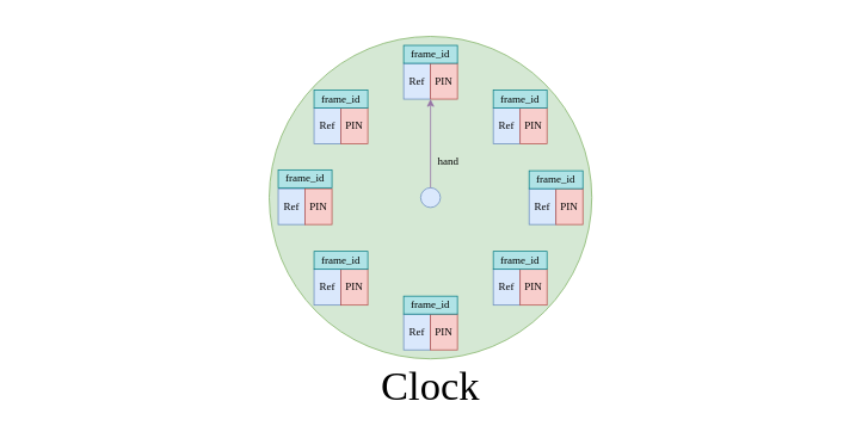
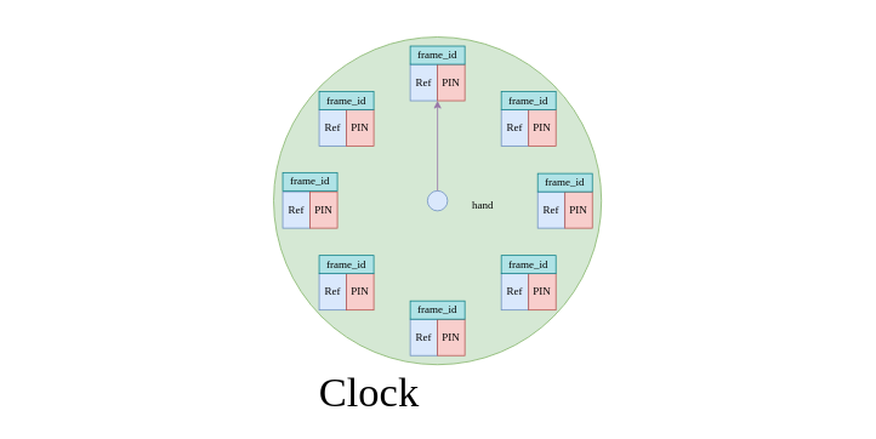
  <mxCell id="0" />
  <mxCell id="1" parent="0" />
  <mxCell id="2" value="" style="rounded=0;whiteSpace=wrap;html=1;strokeColor=none;" vertex="1" parent="1"><mxGeometry y="20" width="920" height="440" as="geometry" x="20" /></mxCell>
  <mxCell id="3" value="" style="ellipse;whiteSpace=wrap;html=1;aspect=fixed;fillColor=#d5e8d4;strokeColor=#82b366;" vertex="1" parent="1"><mxGeometry x="300" y="40" width="360" height="360" as="geometry" /></mxCell>
- <mxCell id="4" value="&lt;font face=&quot;JetBrains Mono&quot; style=&quot;font-size: 46px&quot;&gt;Clock&lt;/font&gt;" style="text;html=1;strokeColor=none;fillColor=none;align=center;verticalAlign=middle;whiteSpace=wrap;rounded=0;" vertex="1" parent="1"><mxGeometry x="400" y="410" width="160" height="40" as="geometry" /></mxCell>
+ <mxCell id="4" value="&lt;font face=&quot;JetBrains Mono&quot; style=&quot;font-size: 46px&quot;&gt;Clock&lt;/font&gt;" style="text;html=1;strokeColor=none;fillColor=none;align=center;verticalAlign=middle;whiteSpace=wrap;rounded=0;" vertex="1" parent="1"><mxGeometry x="325" y="410" width="160" height="40" as="geometry" /></mxCell>
  <mxCell id="5" value="" style="ellipse;whiteSpace=wrap;html=1;aspect=fixed;fillColor=#dae8fc;strokeColor=#6c8ebf;" vertex="1" parent="1"><mxGeometry x="469" y="209" width="22" height="22" as="geometry" /></mxCell>
  <mxCell id="6" value="" style="endArrow=classic;html=1;exitX=0.5;exitY=0;exitDx=0;exitDy=0;entryX=0.5;entryY=1;entryDx=0;entryDy=0;fillColor=#e1d5e7;strokeColor=#9673a6;" edge="1" parent="1" source="5"><mxGeometry width="50" height="50" relative="1" as="geometry"><mxPoint x="540" y="190" as="sourcePoint" /><mxPoint x="480" y="110" as="targetPoint" /></mxGeometry></mxCell>
  <mxCell id="7" value="&lt;span style=&quot;font-family: &amp;#34;jetbrains mono&amp;#34; ; white-space: normal&quot;&gt;Ref&lt;/span&gt;" style="rounded=0;whiteSpace=wrap;html=1;fillColor=#dae8fc;strokeColor=#6c8ebf;" vertex="1" parent="1"><mxGeometry x="550" y="120" width="30" height="40" as="geometry" /></mxCell>
  <mxCell id="8" value="&lt;span style=&quot;font-family: &amp;#34;jetbrains mono&amp;#34; ; white-space: normal&quot;&gt;PIN&lt;/span&gt;" style="rounded=0;whiteSpace=wrap;html=1;fillColor=#f8cecc;strokeColor=#b85450;" vertex="1" parent="1"><mxGeometry x="580" y="120" width="30" height="40" as="geometry" /></mxCell>
  <mxCell id="9" value="&lt;span style=&quot;font-family: &amp;#34;jetbrains mono&amp;#34; ; white-space: normal&quot;&gt;Ref&lt;/span&gt;" style="rounded=0;whiteSpace=wrap;html=1;fillColor=#dae8fc;strokeColor=#6c8ebf;" vertex="1" parent="1"><mxGeometry x="590" y="210" width="30" height="40" as="geometry" /></mxCell>
  <mxCell id="10" value="&lt;span style=&quot;font-family: &amp;#34;jetbrains mono&amp;#34; ; white-space: normal&quot;&gt;PIN&lt;/span&gt;" style="rounded=0;whiteSpace=wrap;html=1;fillColor=#f8cecc;strokeColor=#b85450;" vertex="1" parent="1"><mxGeometry x="620" y="210" width="30" height="40" as="geometry" /></mxCell>
  <mxCell id="11" value="&lt;span style=&quot;font-family: &amp;#34;jetbrains mono&amp;#34; ; white-space: normal&quot;&gt;Ref&lt;/span&gt;" style="rounded=0;whiteSpace=wrap;html=1;fillColor=#dae8fc;strokeColor=#6c8ebf;" vertex="1" parent="1"><mxGeometry x="550" y="300" width="30" height="40" as="geometry" /></mxCell>
  <mxCell id="12" value="&lt;span style=&quot;font-family: &amp;#34;jetbrains mono&amp;#34; ; white-space: normal&quot;&gt;PIN&lt;/span&gt;" style="rounded=0;whiteSpace=wrap;html=1;fillColor=#f8cecc;strokeColor=#b85450;" vertex="1" parent="1"><mxGeometry x="580" y="300" width="30" height="40" as="geometry" /></mxCell>
  <mxCell id="13" value="&lt;span style=&quot;font-family: &amp;#34;jetbrains mono&amp;#34; ; white-space: normal&quot;&gt;Ref&lt;/span&gt;" style="rounded=0;whiteSpace=wrap;html=1;fillColor=#dae8fc;strokeColor=#6c8ebf;" vertex="1" parent="1"><mxGeometry x="350" y="120" width="30" height="40" as="geometry" /></mxCell>
  <mxCell id="14" value="&lt;span style=&quot;font-family: &amp;#34;jetbrains mono&amp;#34; ; white-space: normal&quot;&gt;PIN&lt;/span&gt;" style="rounded=0;whiteSpace=wrap;html=1;fillColor=#f8cecc;strokeColor=#b85450;" vertex="1" parent="1"><mxGeometry x="380" y="120" width="30" height="40" as="geometry" /></mxCell>
  <mxCell id="15" value="&lt;span style=&quot;font-family: &amp;#34;jetbrains mono&amp;#34; ; white-space: normal&quot;&gt;Ref&lt;/span&gt;" style="rounded=0;whiteSpace=wrap;html=1;fillColor=#dae8fc;strokeColor=#6c8ebf;" vertex="1" parent="1"><mxGeometry x="350" y="300" width="30" height="40" as="geometry" /></mxCell>
  <mxCell id="16" value="&lt;span style=&quot;font-family: &amp;#34;jetbrains mono&amp;#34; ; white-space: normal&quot;&gt;PIN&lt;/span&gt;" style="rounded=0;whiteSpace=wrap;html=1;fillColor=#f8cecc;strokeColor=#b85450;" vertex="1" parent="1"><mxGeometry x="380" y="300" width="30" height="40" as="geometry" /></mxCell>
  <mxCell id="17" value="&lt;span style=&quot;font-family: &amp;#34;jetbrains mono&amp;#34; ; white-space: normal&quot;&gt;Ref&lt;/span&gt;" style="rounded=0;whiteSpace=wrap;html=1;fillColor=#dae8fc;strokeColor=#6c8ebf;" vertex="1" parent="1"><mxGeometry x="310" y="210" width="30" height="40" as="geometry" /></mxCell>
  <mxCell id="18" value="&lt;span style=&quot;font-family: &amp;#34;jetbrains mono&amp;#34; ; white-space: normal&quot;&gt;PIN&lt;/span&gt;" style="rounded=0;whiteSpace=wrap;html=1;fillColor=#f8cecc;strokeColor=#b85450;" vertex="1" parent="1"><mxGeometry x="340" y="210" width="30" height="40" as="geometry" /></mxCell>
  <mxCell id="19" value="&lt;span style=&quot;font-family: &amp;#34;jetbrains mono&amp;#34; ; white-space: normal&quot;&gt;Ref&lt;/span&gt;" style="rounded=0;whiteSpace=wrap;html=1;fillColor=#dae8fc;strokeColor=#6c8ebf;" vertex="1" parent="1"><mxGeometry x="450" y="350" width="30" height="40" as="geometry" /></mxCell>
  <mxCell id="20" value="&lt;span style=&quot;font-family: &amp;#34;jetbrains mono&amp;#34; ; white-space: normal&quot;&gt;PIN&lt;/span&gt;" style="rounded=0;whiteSpace=wrap;html=1;fillColor=#f8cecc;strokeColor=#b85450;" vertex="1" parent="1"><mxGeometry x="480" y="350" width="30" height="40" as="geometry" /></mxCell>
- <mxCell id="21" value="&lt;font face=&quot;JetBrains Mono&quot;&gt;hand&lt;/font&gt;" style="text;html=1;strokeColor=none;fillColor=none;align=center;verticalAlign=middle;whiteSpace=wrap;rounded=0;" vertex="1" parent="1"><mxGeometry x="480" y="170" width="40" height="20" as="geometry" /></mxCell>
+ <mxCell id="21" value="&lt;font face=&quot;JetBrains Mono&quot;&gt;hand&lt;/font&gt;" style="text;html=1;strokeColor=none;fillColor=none;align=center;verticalAlign=middle;whiteSpace=wrap;rounded=0;" vertex="1" parent="1"><mxGeometry x="510" y="215" width="40" height="20" as="geometry" /></mxCell>
  <mxCell id="22" value="&lt;span style=&quot;font-family: &amp;#34;jetbrains mono&amp;#34; ; white-space: normal&quot;&gt;frame_id&lt;/span&gt;" style="rounded=0;whiteSpace=wrap;html=1;fillColor=#b0e3e6;strokeColor=#0e8088;" vertex="1" parent="1"><mxGeometry x="550" y="100" width="60" height="20" as="geometry" /></mxCell>
  <mxCell id="23" value="&lt;span style=&quot;font-family: &amp;#34;jetbrains mono&amp;#34; ; white-space: normal&quot;&gt;frame_id&lt;/span&gt;" style="rounded=0;whiteSpace=wrap;html=1;fillColor=#b0e3e6;strokeColor=#0e8088;" vertex="1" parent="1"><mxGeometry x="590" y="190" width="60" height="20" as="geometry" /></mxCell>
  <mxCell id="24" value="&lt;span style=&quot;font-family: &amp;#34;jetbrains mono&amp;#34; ; white-space: normal&quot;&gt;frame_id&lt;/span&gt;" style="rounded=0;whiteSpace=wrap;html=1;fillColor=#b0e3e6;strokeColor=#0e8088;" vertex="1" parent="1"><mxGeometry x="550" y="280" width="60" height="20" as="geometry" /></mxCell>
  <mxCell id="25" value="&lt;span style=&quot;font-family: &amp;#34;jetbrains mono&amp;#34; ; white-space: normal&quot;&gt;frame_id&lt;/span&gt;" style="rounded=0;whiteSpace=wrap;html=1;fillColor=#b0e3e6;strokeColor=#0e8088;" vertex="1" parent="1"><mxGeometry x="450" y="330" width="60" height="20" as="geometry" /></mxCell>
  <mxCell id="26" value="&lt;span style=&quot;font-family: &amp;#34;jetbrains mono&amp;#34; ; white-space: normal&quot;&gt;frame_id&lt;/span&gt;" style="rounded=0;whiteSpace=wrap;html=1;fillColor=#b0e3e6;strokeColor=#0e8088;" vertex="1" parent="1"><mxGeometry x="350" y="280" width="60" height="20" as="geometry" /></mxCell>
  <mxCell id="27" value="&lt;span style=&quot;font-family: &amp;#34;jetbrains mono&amp;#34; ; white-space: normal&quot;&gt;frame_id&lt;/span&gt;" style="rounded=0;whiteSpace=wrap;html=1;fillColor=#b0e3e6;strokeColor=#0e8088;" vertex="1" parent="1"><mxGeometry x="310" y="189" width="60" height="20" as="geometry" /></mxCell>
  <mxCell id="28" value="&lt;span style=&quot;font-family: &amp;#34;jetbrains mono&amp;#34; ; white-space: normal&quot;&gt;frame_id&lt;/span&gt;" style="rounded=0;whiteSpace=wrap;html=1;fillColor=#b0e3e6;strokeColor=#0e8088;" vertex="1" parent="1"><mxGeometry x="350" y="100" width="60" height="20" as="geometry" /></mxCell>
  <mxCell id="29" value="&lt;span style=&quot;font-family: &amp;#34;jetbrains mono&amp;#34; ; white-space: normal&quot;&gt;Ref&lt;/span&gt;" style="rounded=0;whiteSpace=wrap;html=1;fillColor=#dae8fc;strokeColor=#6c8ebf;" vertex="1" parent="1"><mxGeometry x="450" y="70" width="30" height="40" as="geometry" /></mxCell>
  <mxCell id="30" value="&lt;span style=&quot;font-family: &amp;#34;jetbrains mono&amp;#34; ; white-space: normal&quot;&gt;PIN&lt;/span&gt;" style="rounded=0;whiteSpace=wrap;html=1;fillColor=#f8cecc;strokeColor=#b85450;" vertex="1" parent="1"><mxGeometry x="480" y="70" width="30" height="40" as="geometry" /></mxCell>
  <mxCell id="31" value="&lt;span style=&quot;font-family: &amp;#34;jetbrains mono&amp;#34; ; white-space: normal&quot;&gt;frame_id&lt;/span&gt;" style="rounded=0;whiteSpace=wrap;html=1;fillColor=#b0e3e6;strokeColor=#0e8088;" vertex="1" parent="1"><mxGeometry x="450" y="50" width="60" height="20" as="geometry" /></mxCell>
